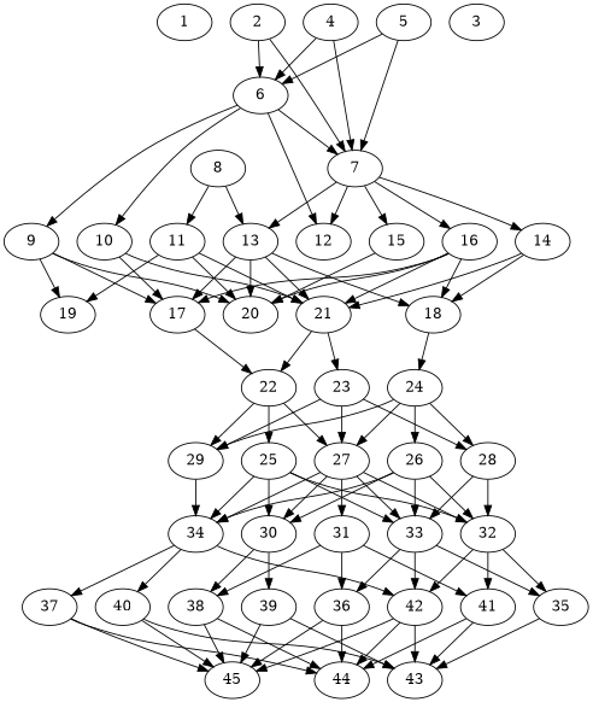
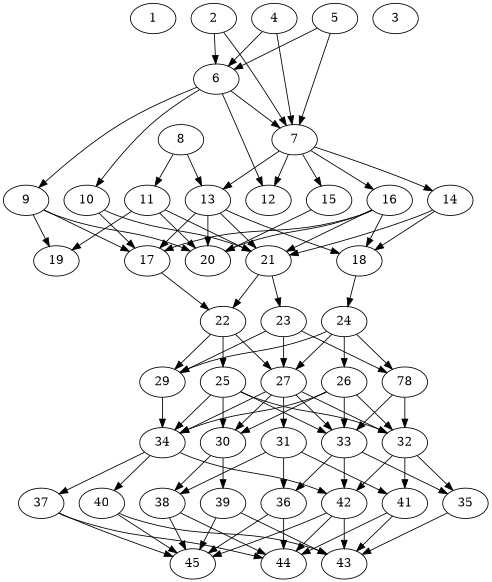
  digraph {
    node [alpha=0.12]
    1 [expect_size=28901376]
    2 [alpha=0.17 expect_size=41658368]
    6 [alpha=0.14 expect_size=37982208]
    7 [alpha=0.02 expect_size=44211200]
    9 [alpha=0.07 expect_size=16282624]
    10 [alpha=0.07 expect_size=36220928]
    12 [expect_size=12553216]
    13 [alpha=0.01 expect_size=51757056]
    14 [expect_size=25585664]
    15 [alpha=0.19 expect_size=51075072]
    16 [alpha=0.15 expect_size=23965696]
    8 [alpha=0.04 expect_size=16566272]
    11 [alpha=0.15 expect_size=30459904]
    17 [alpha=0.09 expect_size=10074112]
    19 [alpha=0.01 expect_size=25530368]
    20 [alpha=0.19 expect_size=43155456]
    21 [alpha=0.07 expect_size=12549120]
    18 [alpha=0.11 expect_size=15238144]
    3 [alpha=0.09 expect_size=18301952]
    4 [alpha=0.11 expect_size=47579136]
    5 [alpha=0.09 expect_size=27640832]
    22 [alpha=0.10 expect_size=48459776]
    23 [alpha=0.19 expect_size=29591552]
    24 [alpha=0.05 expect_size=31710208]
    25 [alpha=0.01 expect_size=12989440]
    27 [alpha=0.18 expect_size=45019136]
    29 [alpha=0.06 expect_size=44949504]
-   28 [alpha=0.10 expect_size=18007040]
+   28 [alpha=0.10 expect_size=18007040 label=78]
    26 [expect_size=10490880]
    30 [alpha=0.15 expect_size=47522816]
    32 [alpha=0.18 expect_size=13242368]
    33 [alpha=0.00 expect_size=36464640]
    34 [expect_size=33148928]
    31 [alpha=0.15 expect_size=44795904]
    38 [alpha=0.07 expect_size=24790016]
    39 [alpha=0.00 expect_size=47247360]
    41 [alpha=0.03 expect_size=48095232]
    35 [alpha=0.02 expect_size=45632512]
    42 [alpha=0.14 expect_size=35494912]
    36 [alpha=0.01 expect_size=49128448]
    37 [alpha=0.02 expect_size=29191168]
    40 [alpha=0.10 expect_size=13232128]
    44 [alpha=0.08 expect_size=30728192]
    45 [alpha=0.04 expect_size=11046912]
    43 [alpha=0.15 expect_size=29929472]
    2 -> 6
    2 -> 7
    6 -> 7
    6 -> 9
    6 -> 10
    6 -> 12
    7 -> 12
    7 -> 13
    7 -> 14
    7 -> 15
    7 -> 16
    9 -> 17
    9 -> 19
    9 -> 20
    10 -> 17
    10 -> 21
    13 -> 17
    13 -> 20
    13 -> 21
    13 -> 18
    14 -> 21
    14 -> 18
    15 -> 20
    16 -> 17
    16 -> 20
    16 -> 21
    16 -> 18
    8 -> 13
    8 -> 11
    11 -> 19
    11 -> 20
    11 -> 21
    17 -> 22
    21 -> 22
    21 -> 23
    18 -> 24
    4 -> 6
    4 -> 7
    5 -> 6
    5 -> 7
    22 -> 25
    22 -> 27
    22 -> 29
    23 -> 27
    23 -> 29
    23 -> 28
    24 -> 27
    24 -> 29
    24 -> 28
    24 -> 26
    25 -> 30
    25 -> 32
    25 -> 33
    25 -> 34
    27 -> 30
    27 -> 32
    27 -> 33
    27 -> 34
    27 -> 31
    29 -> 34
    28 -> 32
    28 -> 33
    26 -> 30
    26 -> 32
    26 -> 33
    26 -> 34
    30 -> 38
    30 -> 39
    32 -> 41
    32 -> 35
    32 -> 42
    33 -> 35
    33 -> 42
    33 -> 36
    34 -> 42
    34 -> 37
    34 -> 40
    31 -> 38
    31 -> 41
    31 -> 36
    38 -> 44
    38 -> 45
    39 -> 45
    39 -> 43
    41 -> 44
    41 -> 43
    35 -> 43
    42 -> 44
    42 -> 45
    42 -> 43
    36 -> 44
    36 -> 45
    37 -> 44
    37 -> 45
    40 -> 45
    40 -> 43
  }
